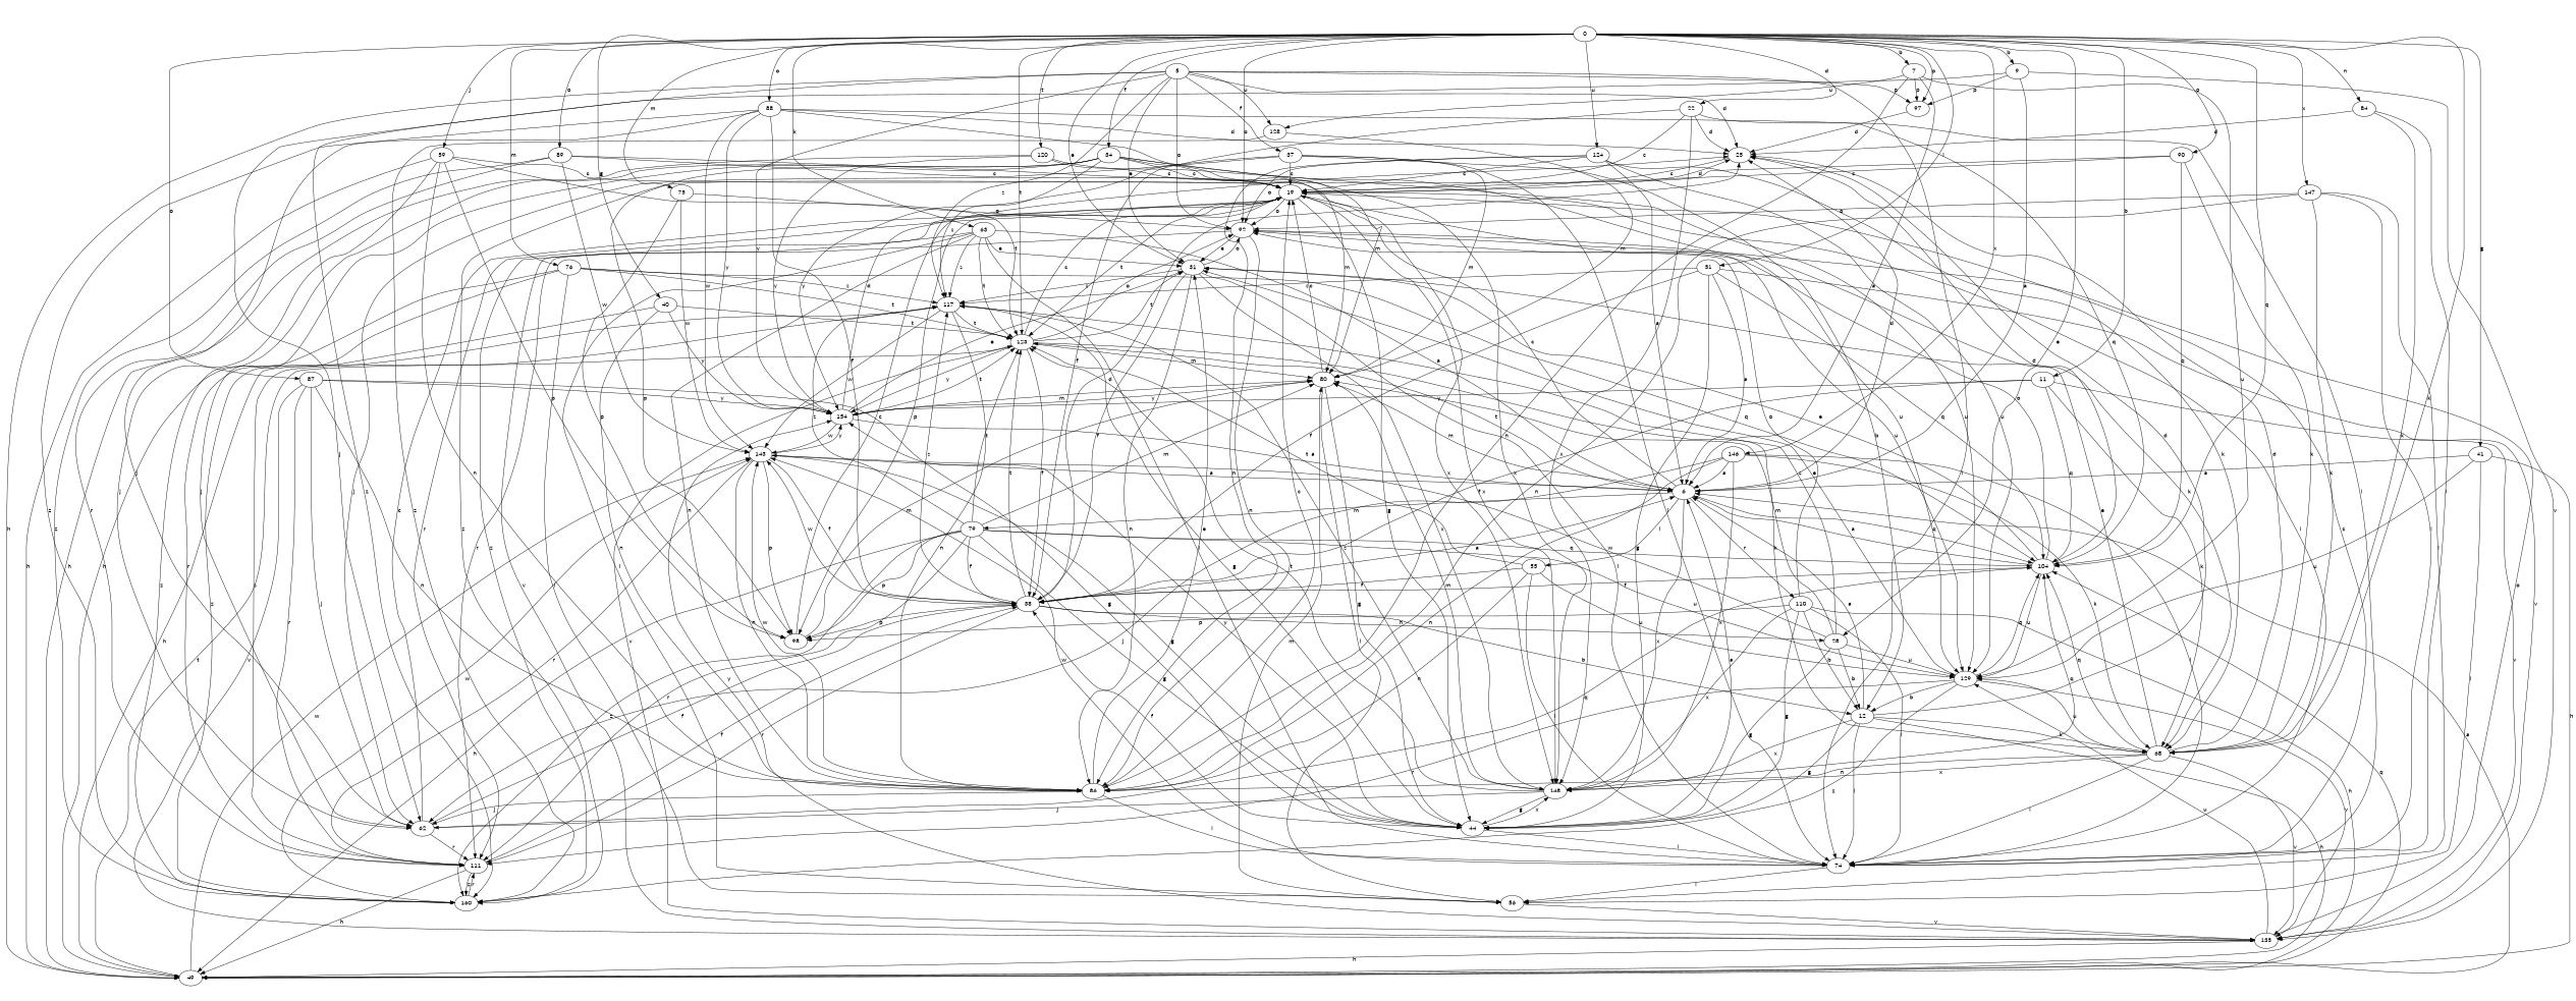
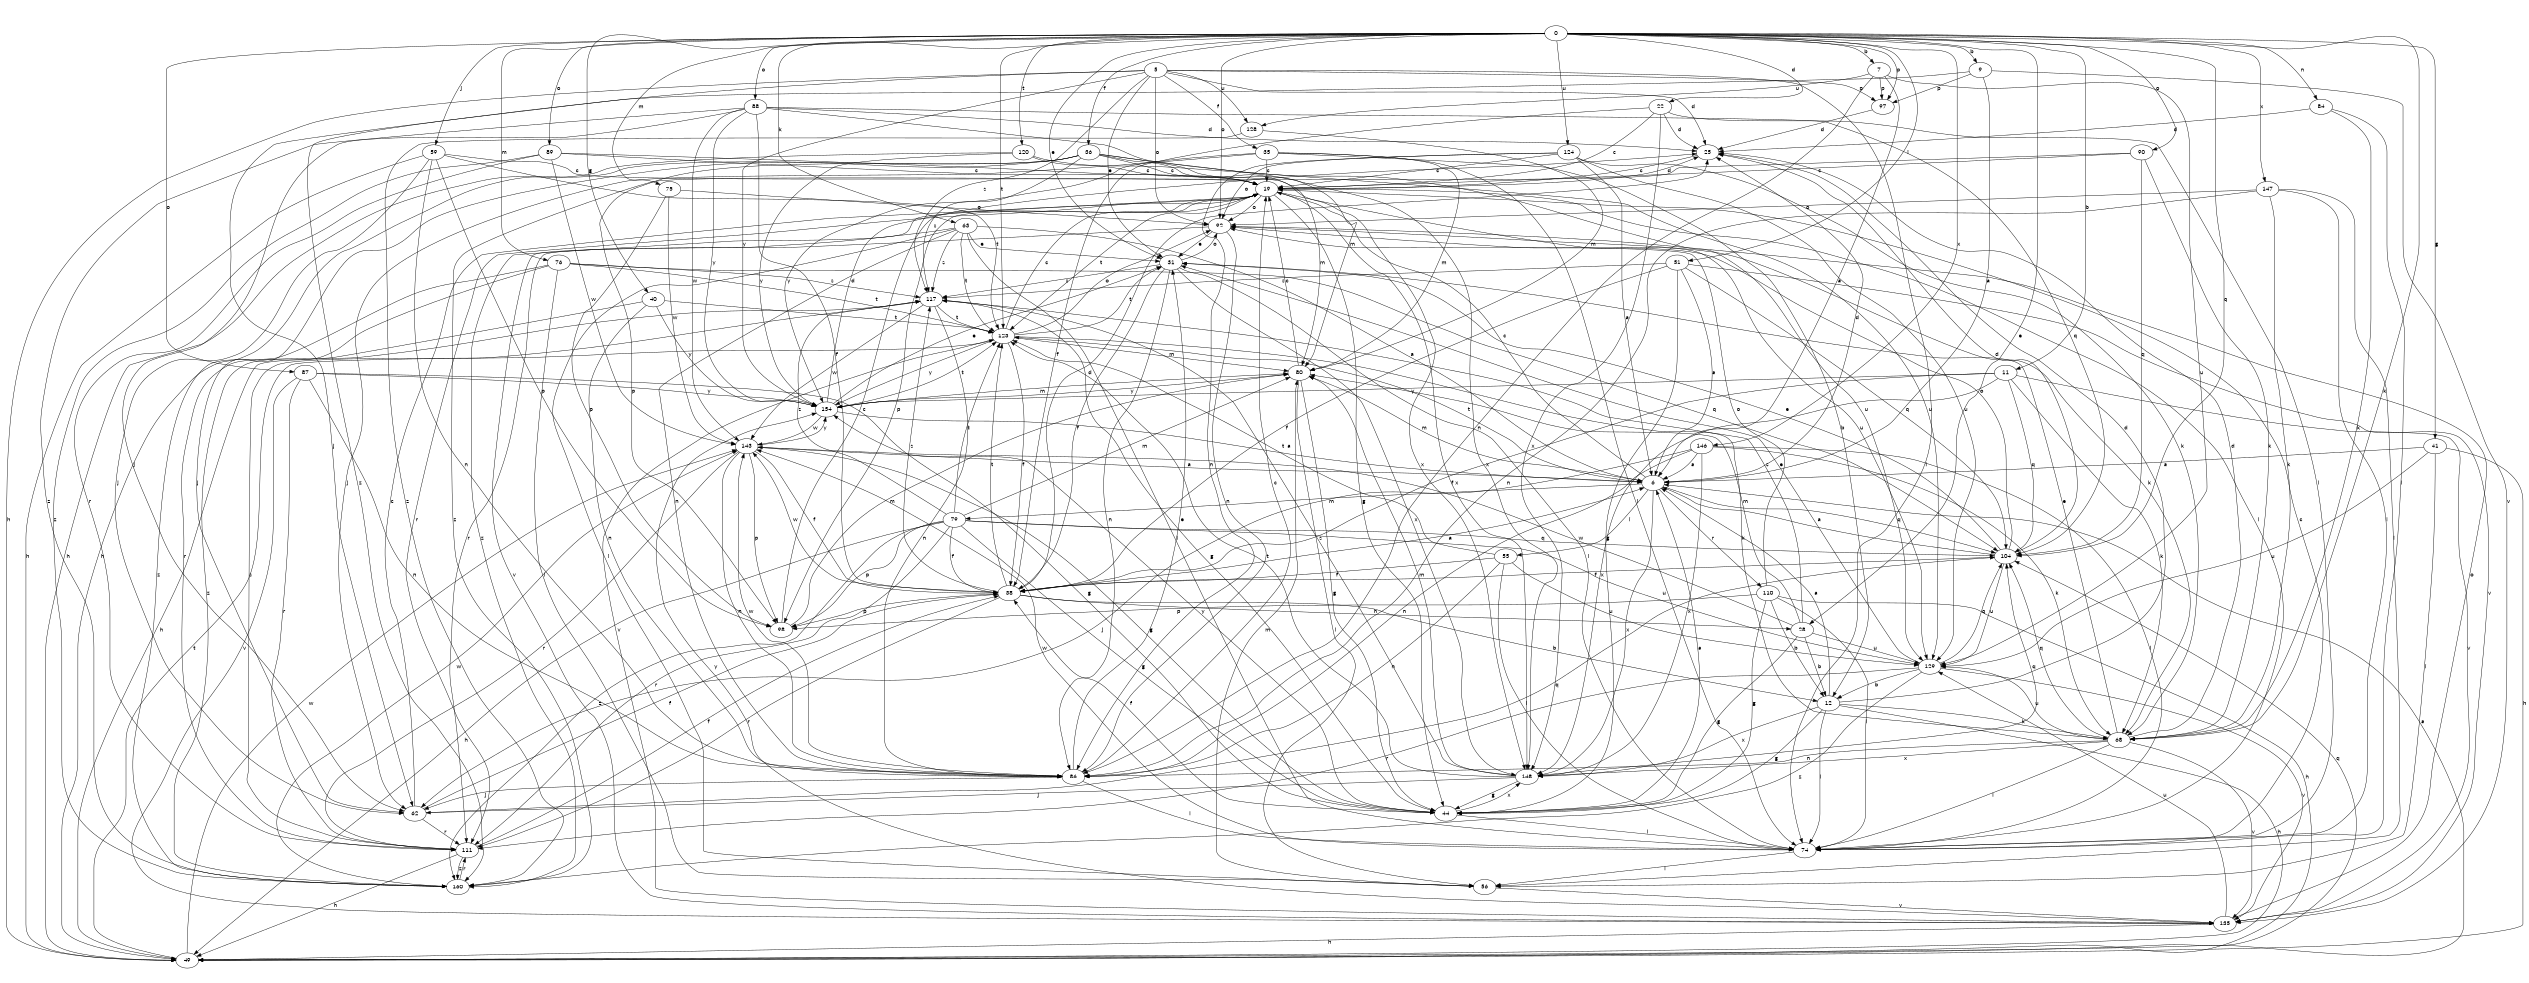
  strict digraph {
    fontname=Lato
    node [fontname=Lato]
    edge [fontname=Lato]
    0
    7
    9
    11
    22
    28
    31
-   36 [label=34]
+   36
    40
    41
    51
    59
    63
    68
    75
    76
    84
    87
    88
    89
    90
    92
    97
    104
    120
    123
    124
    146
    147
    128
    6
    86
    129
    62
    135
    154
    148
    38
    25
    74
    19
    117
    80
    12
    44
    143
    49
    98
    160
    56
    111
    5
-   37
+   37 [label=35]
    55
    79
    110
    0 -> 7 [label=b]
    0 -> 9 [label=b]
    0 -> 11 [label=b]
    0 -> 22 [label=d]
    0 -> 28 [label=e]
    0 -> 31 [label=e]
    0 -> 36 [label=f]
    0 -> 40 [label=g]
    0 -> 41 [label=g]
    0 -> 51 [label=i]
    0 -> 59 [label=j]
    0 -> 63 [label=k]
    0 -> 68 [label=k]
    0 -> 75 [label=m]
    0 -> 76 [label=m]
    0 -> 84 [label=n]
    0 -> 87 [label=o]
    0 -> 88 [label=o]
    0 -> 89 [label=o]
    0 -> 90 [label=o]
    0 -> 92 [label=o]
    0 -> 97 [label=p]
    0 -> 104 [label=q]
    0 -> 120 [label=t]
    0 -> 123 [label=t]
    0 -> 124 [label=u]
    0 -> 146 [label=x]
    0 -> 147 [label=x]
    7 -> 97 [label=p]
    7 -> 128 [label=u]
    7 -> 6 [label=a]
    7 -> 86 [label=n]
    7 -> 129 [label=u]
    9 -> 97 [label=p]
    9 -> 6 [label=a]
    9 -> 62 [label=j]
    9 -> 135 [label=v]
    11 -> 68 [label=k]
    11 -> 104 [label=q]
    11 -> 135 [label=v]
    11 -> 154 [label=y]
-   110 -> 148 [label=x]
+   11 -> 148 [label=x]
    11 -> 38 [label=f]
    22 -> 148 [label=x]
    22 -> 38 [label=f]
    22 -> 25 [label=d]
    22 -> 74 [label=l]
    22 -> 19 [label=c]
    28 -> 129 [label=u]
    28 -> 117 [label=s]
    28 -> 80 [label=m]
    28 -> 12 [label=b]
    28 -> 44 [label=g]
    28 -> 143 [label=w]
    31 -> 92 [label=o]
    31 -> 86 [label=n]
    31 -> 148 [label=x]
    31 -> 38 [label=f]
    31 -> 74 [label=l]
    31 -> 117 [label=s]
    36 -> 129 [label=u]
    36 -> 62 [label=j]
    36 -> 148 [label=x]
    36 -> 19 [label=c]
    36 -> 117 [label=s]
    36 -> 80 [label=m]
    36 -> 49 [label=h]
    36 -> 98 [label=p]
    40 -> 123 [label=t]
    40 -> 86 [label=n]
    40 -> 154 [label=y]
    40 -> 160 [label=z]
    41 -> 6 [label=a]
    41 -> 129 [label=u]
    41 -> 49 [label=h]
    41 -> 56 [label=i]
    51 -> 104 [label=q]
    51 -> 6 [label=a]
    51 -> 135 [label=v]
    51 -> 38 [label=f]
    51 -> 117 [label=s]
    51 -> 44 [label=g]
    59 -> 123 [label=t]
    59 -> 86 [label=n]
    59 -> 62 [label=j]
    59 -> 19 [label=c]
    59 -> 49 [label=h]
    59 -> 98 [label=p]
    63 -> 31 [label=e]
    63 -> 123 [label=t]
    63 -> 6 [label=a]
    63 -> 86 [label=n]
    63 -> 135 [label=v]
    63 -> 74 [label=l]
    63 -> 117 [label=s]
    63 -> 56 [label=i]
    68 -> 31 [label=e]
    68 -> 104 [label=q]
    68 -> 86 [label=n]
    68 -> 129 [label=u]
    68 -> 135 [label=v]
    68 -> 148 [label=x]
    68 -> 25 [label=d]
    68 -> 74 [label=l]
    75 -> 92 [label=o]
    75 -> 143 [label=w]
    75 -> 98 [label=p]
    76 -> 104 [label=q]
    76 -> 123 [label=t]
    76 -> 117 [label=s]
    76 -> 160 [label=z]
    76 -> 56 [label=i]
    76 -> 111 [label=r]
    84 -> 68 [label=k]
    84 -> 25 [label=d]
    84 -> 74 [label=l]
    87 -> 86 [label=n]
-   87 -> 62 [label=j]
    87 -> 135 [label=v]
    87 -> 154 [label=y]
    87 -> 44 [label=g]
    87 -> 111 [label=r]
    88 -> 104 [label=q]
    88 -> 62 [label=j]
    88 -> 154 [label=y]
    88 -> 38 [label=f]
    88 -> 25 [label=d]
    88 -> 80 [label=m]
    88 -> 143 [label=w]
    88 -> 160 [label=z]
    89 -> 148 [label=x]
    89 -> 19 [label=c]
    89 -> 143 [label=w]
    89 -> 160 [label=z]
    89 -> 111 [label=r]
    90 -> 68 [label=k]
    90 -> 104 [label=q]
    90 -> 19 [label=c]
    90 -> 160 [label=z]
    92 -> 31 [label=e]
    92 -> 68 [label=k]
    92 -> 86 [label=n]
    92 -> 111 [label=r]
    97 -> 25 [label=d]
    104 -> 31 [label=e]
    104 -> 92 [label=o]
    104 -> 6 [label=a]
    104 -> 129 [label=u]
    104 -> 38 [label=f]
    104 -> 25 [label=d]
    120 -> 129 [label=u]
    120 -> 154 [label=y]
    120 -> 19 [label=c]
    120 -> 49 [label=h]
    123 -> 31 [label=t]
    123 -> 68 [label=k]
    123 -> 92 [label=o]
    123 -> 135 [label=v]
    123 -> 154 [label=y]
    123 -> 38 [label=f]
    123 -> 19 [label=c]
    123 -> 80 [label=m]
    124 -> 68 [label=k]
    124 -> 92 [label=o]
    124 -> 6 [label=a]
    124 -> 86 [label=n]
    124 -> 129 [label=u]
    124 -> 19 [label=c]
    146 -> 68 [label=k]
    146 -> 6 [label=a]
    146 -> 86 [label=n]
    146 -> 62 [label=j]
    146 -> 148 [label=x]
    146 -> 74 [label=l]
    147 -> 68 [label=k]
    147 -> 92 [label=o]
    147 -> 86 [label=n]
    147 -> 74 [label=l]
    147 -> 56 [label=i]
    128 -> 80 [label=m]
    128 -> 160 [label=z]
    6 -> 104 [label=q]
    6 -> 123 [label=t]
    6 -> 148 [label=x]
    6 -> 25 [label=d]
    6 -> 19 [label=c]
    6 -> 80 [label=m]
    6 -> 55 [label=i]
    6 -> 79 [label=m]
    6 -> 110 [label=r]
    86 -> 31 [label=e]
    86 -> 62 [label=j]
    86 -> 74 [label=l]
    86 -> 19 [label=c]
    86 -> 143 [label=w]
    129 -> 31 [label=e]
    129 -> 104 [label=q]
    129 -> 135 [label=v]
    129 -> 12 [label=b]
    129 -> 160 [label=z]
    129 -> 111 [label=r]
    62 -> 104 [label=q]
    62 -> 38 [label=f]
    62 -> 19 [label=c]
    62 -> 111 [label=r]
    135 -> 92 [label=o]
    135 -> 129 [label=u]
    135 -> 154 [label=y]
    135 -> 49 [label=h]
    154 -> 31 [label=e]
    154 -> 123 [label=t]
    154 -> 6 [label=a]
    154 -> 25 [label=d]
    154 -> 80 [label=m]
    154 -> 143 [label=w]
    148 -> 104 [label=q]
    148 -> 123 [label=t]
    148 -> 62 [label=j]
    148 -> 117 [label=s]
    148 -> 80 [label=m]
    148 -> 44 [label=g]
    38 -> 28 [label=h]
    38 -> 123 [label=t]
    38 -> 6 [label=a]
    38 -> 25 [label=d]
    38 -> 117 [label=s]
    38 -> 12 [label=b]
    38 -> 143 [label=w]
    38 -> 98 [label=p]
    38 -> 111 [label=r]
    25 -> 19 [label=c]
    74 -> 19 [label=c]
    74 -> 143 [label=w]
    74 -> 56 [label=i]
    19 -> 92 [label=o]
    19 -> 123 [label=t]
    19 -> 129 [label=u]
    19 -> 148 [label=x]
    19 -> 25 [label=d]
    19 -> 74 [label=l]
    19 -> 44 [label=g]
    19 -> 98 [label=p]
    19 -> 160 [label=z]
    19 -> 111 [label=r]
    117 -> 123 [label=t]
    117 -> 86 [label=n]
    117 -> 44 [label=g]
    117 -> 143 [label=w]
    117 -> 49 [label=h]
    80 -> 154 [label=y]
    80 -> 19 [label=c]
    80 -> 44 [label=g]
    80 -> 56 [label=i]
    12 -> 68 [label=k]
    12 -> 6 [label=a]
    12 -> 148 [label=x]
    12 -> 25 [label=d]
    12 -> 74 [label=l]
    12 -> 44 [label=g]
    12 -> 49 [label=h]
    44 -> 6 [label=a]
    44 -> 154 [label=y]
    44 -> 148 [label=x]
    44 -> 38 [label=f]
    44 -> 74 [label=l]
    143 -> 6 [label=a]
    143 -> 86 [label=n]
    143 -> 154 [label=y]
    143 -> 38 [label=f]
    143 -> 44 [label=g]
    143 -> 98 [label=p]
    143 -> 111 [label=r]
    49 -> 104 [label=q]
    49 -> 123 [label=t]
    49 -> 6 [label=a]
    49 -> 143 [label=w]
    98 -> 19 [label=c]
    98 -> 80 [label=m]
    160 -> 143 [label=w]
    160 -> 111 [label=r]
    56 -> 135 [label=v]
    56 -> 80 [label=m]
    111 -> 38 [label=f]
    111 -> 117 [label=s]
    111 -> 49 [label=h]
    111 -> 160 [label=z]
    5 -> 31 [label=e]
    5 -> 92 [label=o]
    5 -> 97 [label=p]
    5 -> 128 [label=u]
    5 -> 154 [label=y]
    5 -> 25 [label=d]
    5 -> 74 [label=l]
    5 -> 117 [label=s]
    5 -> 49 [label=h]
    5 -> 160 [label=z]
    5 -> 37 [label=f]
    37 -> 62 [label=j]
    37 -> 154 [label=y]
    37 -> 74 [label=l]
    37 -> 19 [label=c]
    37 -> 80 [label=m]
    37 -> 12 [label=b]
    55 -> 123 [label=t]
    55 -> 86 [label=n]
    55 -> 129 [label=u]
    55 -> 38 [label=f]
    55 -> 74 [label=l]
    79 -> 104 [label=q]
    79 -> 123 [label=t]
    79 -> 129 [label=u]
    79 -> 38 [label=f]
    79 -> 117 [label=s]
    79 -> 80 [label=m]
    79 -> 44 [label=g]
    79 -> 49 [label=h]
    79 -> 98 [label=p]
    79 -> 160 [label=z]
    79 -> 111 [label=r]
    110 -> 92 [label=o]
    110 -> 74 [label=l]
    110 -> 12 [label=b]
    110 -> 44 [label=g]
    110 -> 49 [label=h]
    110 -> 98 [label=p]
  }
